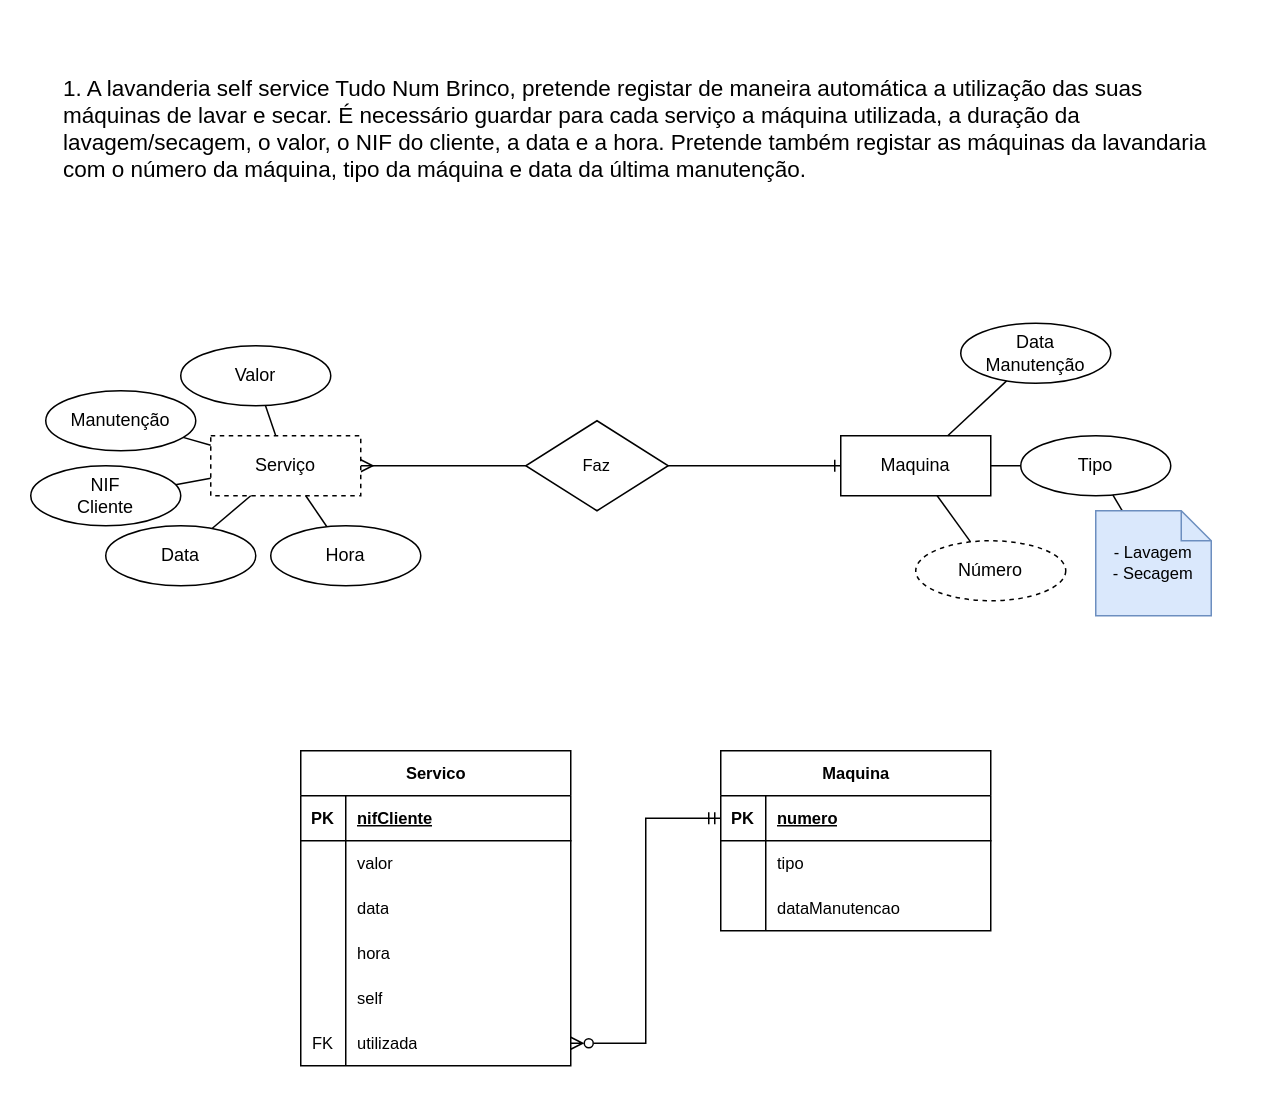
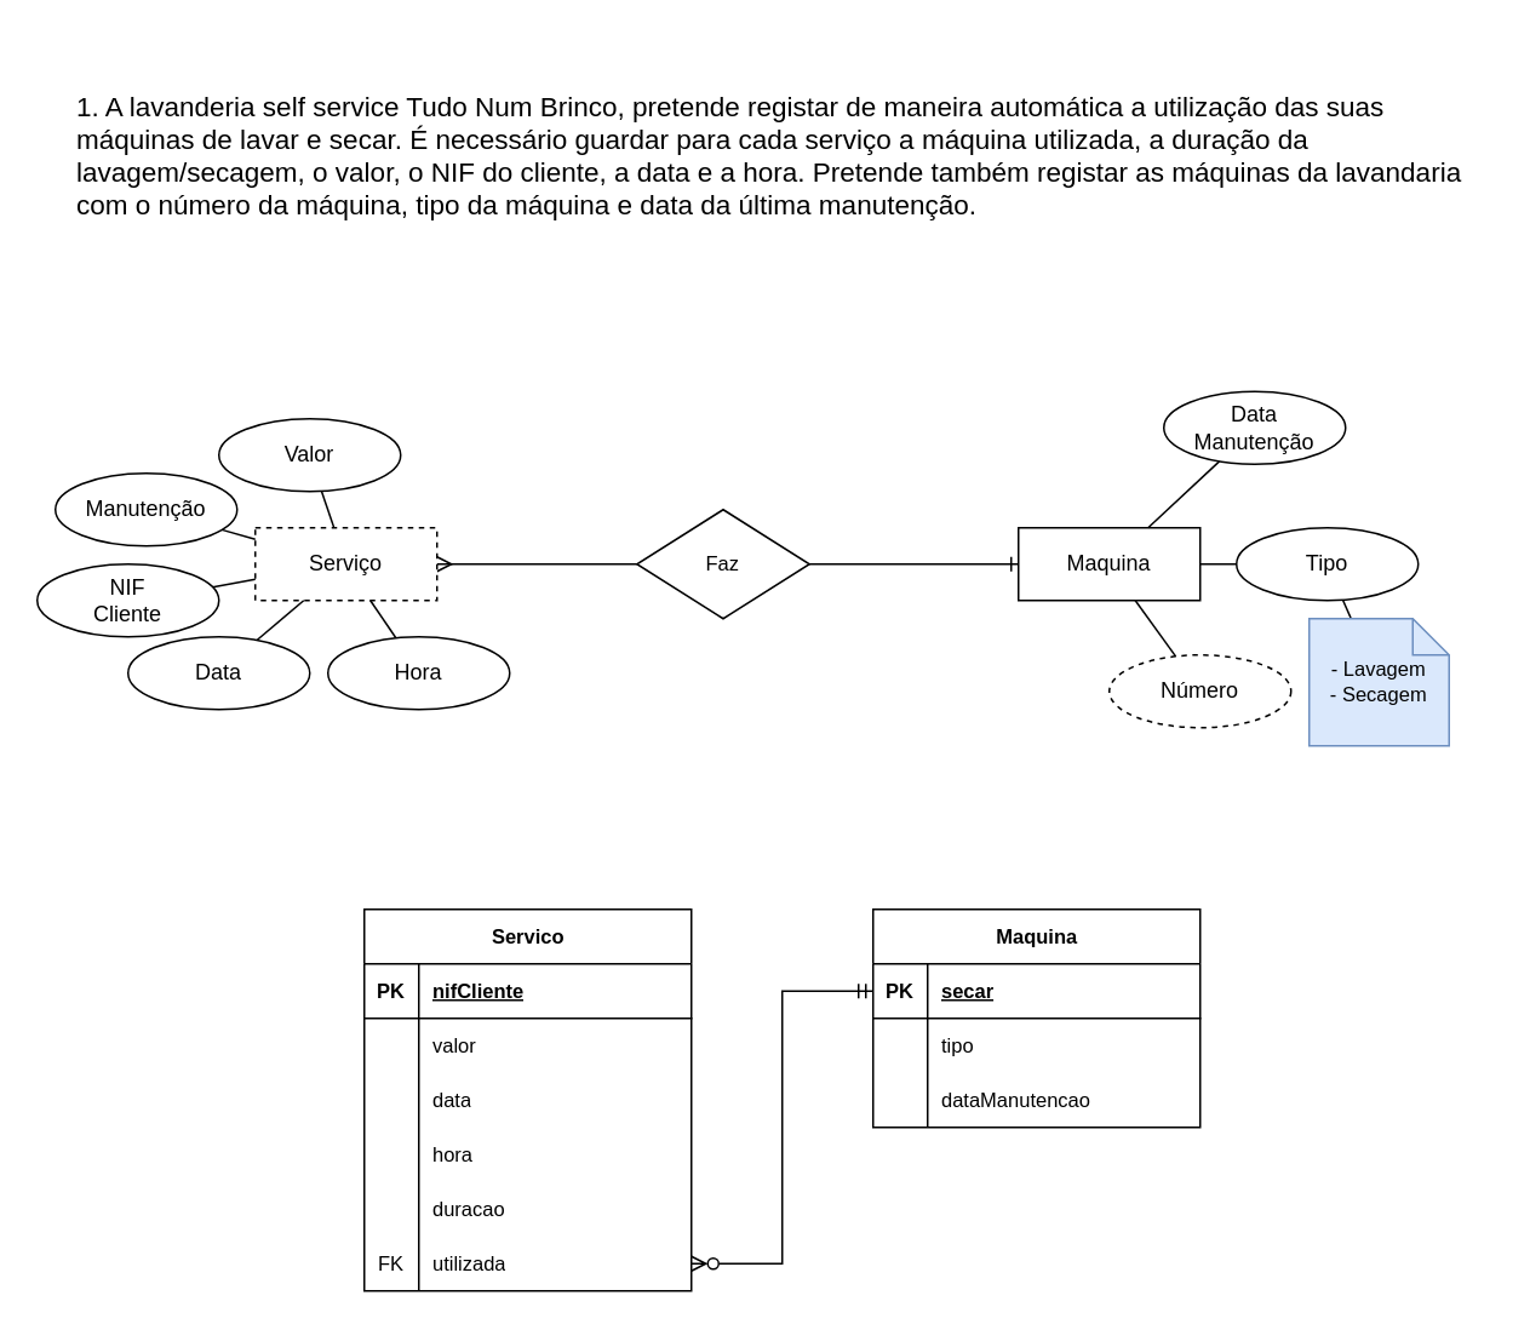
  <mxCell id="0" />
  <mxCell id="1" parent="0" />
  <mxCell id="2" value="&lt;div&gt;&lt;font&gt;1. A lavanderia self service Tudo Num Brinco, pretende registar de maneira automática a utilização das suas&amp;nbsp;&lt;/font&gt;&lt;/div&gt;&lt;div&gt;&lt;font&gt;máquinas de lavar e secar. É necessário guardar para cada serviço a máquina utilizada, a duração da&amp;nbsp;&lt;/font&gt;&lt;/div&gt;&lt;div&gt;&lt;font&gt;lavagem/secagem, o valor, o NIF do cliente, a data e a hora. Pretende também registar as máquinas da lavandaria&amp;nbsp;&lt;/font&gt;&lt;/div&gt;&lt;div&gt;&lt;font&gt;com o número da máquina, tipo da máquina e data da última manutenção.&lt;/font&gt;&lt;/div&gt;" style="text;html=1;align=left;verticalAlign=middle;whiteSpace=wrap;rounded=0;fontSize=15;" vertex="1" parent="1"><mxGeometry x="40" y="20" width="780" height="130" as="geometry" /></mxCell>
  <mxCell id="3" style="edgeStyle=none;shape=connector;rounded=0;orthogonalLoop=1;jettySize=auto;html=1;strokeColor=default;align=center;verticalAlign=middle;fontFamily=Helvetica;fontSize=11;fontColor=default;labelBackgroundColor=default;endArrow=none;endFill=0;startArrow=ERmany;startFill=0;" edge="1" parent="1" source="4" target="25"><mxGeometry relative="1" as="geometry" /></mxCell>
  <mxCell id="4" value="Serviço" style="whiteSpace=wrap;html=1;align=center;dashed=1;" vertex="1" parent="1"><mxGeometry x="140" y="290" width="100" height="40" as="geometry" /></mxCell>
  <mxCell id="5" value="Maquina" style="whiteSpace=wrap;html=1;align=center;" vertex="1" parent="1"><mxGeometry x="560" y="290" width="100" height="40" as="geometry" /></mxCell>
  <mxCell id="6" style="rounded=0;orthogonalLoop=1;jettySize=auto;html=1;endArrow=none;endFill=0;" edge="1" parent="1" source="7" target="5"><mxGeometry relative="1" as="geometry" /></mxCell>
  <mxCell id="7" value="Número" style="ellipse;whiteSpace=wrap;html=1;align=center;dashed=1;" vertex="1" parent="1"><mxGeometry x="610" y="360" width="100" height="40" as="geometry" /></mxCell>
  <mxCell id="8" style="edgeStyle=none;shape=connector;rounded=0;orthogonalLoop=1;jettySize=auto;html=1;strokeColor=default;align=center;verticalAlign=middle;fontFamily=Helvetica;fontSize=11;fontColor=default;labelBackgroundColor=default;endArrow=none;endFill=0;" edge="1" parent="1" source="9" target="5"><mxGeometry relative="1" as="geometry" /></mxCell>
  <mxCell id="9" value="Tipo" style="ellipse;whiteSpace=wrap;html=1;align=center;" vertex="1" parent="1"><mxGeometry x="680" y="290" width="100" height="40" as="geometry" /></mxCell>
  <mxCell id="10" style="edgeStyle=none;shape=connector;rounded=0;orthogonalLoop=1;jettySize=auto;html=1;strokeColor=default;align=center;verticalAlign=middle;fontFamily=Helvetica;fontSize=11;fontColor=default;labelBackgroundColor=default;endArrow=none;endFill=0;" edge="1" parent="1" source="11" target="5"><mxGeometry relative="1" as="geometry" /></mxCell>
  <mxCell id="11" value="Data&lt;div&gt;Manutenção&lt;/div&gt;" style="ellipse;whiteSpace=wrap;html=1;align=center;" vertex="1" parent="1"><mxGeometry x="640" y="215" width="100" height="40" as="geometry" /></mxCell>
  <mxCell id="12" style="edgeStyle=none;shape=connector;rounded=0;orthogonalLoop=1;jettySize=auto;html=1;strokeColor=default;align=center;verticalAlign=middle;fontFamily=Helvetica;fontSize=11;fontColor=default;labelBackgroundColor=default;endArrow=none;endFill=0;" edge="1" parent="1" source="13" target="4"><mxGeometry relative="1" as="geometry" /></mxCell>
  <mxCell id="13" value="Valor" style="ellipse;whiteSpace=wrap;html=1;align=center;" vertex="1" parent="1"><mxGeometry x="120" y="230" width="100" height="40" as="geometry" /></mxCell>
  <mxCell id="14" style="edgeStyle=none;shape=connector;rounded=0;orthogonalLoop=1;jettySize=auto;html=1;strokeColor=default;align=center;verticalAlign=middle;fontFamily=Helvetica;fontSize=11;fontColor=default;labelBackgroundColor=default;endArrow=none;endFill=0;" edge="1" parent="1" source="15" target="4"><mxGeometry relative="1" as="geometry" /></mxCell>
  <mxCell id="15" value="Manutenção" style="ellipse;whiteSpace=wrap;html=1;align=center;" vertex="1" parent="1"><mxGeometry x="30" y="260" width="100" height="40" as="geometry" /></mxCell>
  <mxCell id="16" style="edgeStyle=none;shape=connector;rounded=0;orthogonalLoop=1;jettySize=auto;html=1;strokeColor=default;align=center;verticalAlign=middle;fontFamily=Helvetica;fontSize=11;fontColor=default;labelBackgroundColor=default;endArrow=none;endFill=0;" edge="1" parent="1" source="17" target="4"><mxGeometry relative="1" as="geometry" /></mxCell>
  <mxCell id="17" value="NIF&lt;div&gt;Cliente&lt;/div&gt;" style="ellipse;whiteSpace=wrap;html=1;align=center;" vertex="1" parent="1"><mxGeometry x="20" y="310" width="100" height="40" as="geometry" /></mxCell>
  <mxCell id="18" style="edgeStyle=none;shape=connector;rounded=0;orthogonalLoop=1;jettySize=auto;html=1;strokeColor=default;align=center;verticalAlign=middle;fontFamily=Helvetica;fontSize=11;fontColor=default;labelBackgroundColor=default;endArrow=none;endFill=0;" edge="1" parent="1" source="19" target="4"><mxGeometry relative="1" as="geometry" /></mxCell>
  <mxCell id="19" value="Data" style="ellipse;whiteSpace=wrap;html=1;align=center;" vertex="1" parent="1"><mxGeometry x="70" y="350" width="100" height="40" as="geometry" /></mxCell>
  <mxCell id="20" style="edgeStyle=none;shape=connector;rounded=0;orthogonalLoop=1;jettySize=auto;html=1;strokeColor=default;align=center;verticalAlign=middle;fontFamily=Helvetica;fontSize=11;fontColor=default;labelBackgroundColor=default;endArrow=none;endFill=0;" edge="1" parent="1" source="21" target="4"><mxGeometry relative="1" as="geometry" /></mxCell>
  <mxCell id="21" value="Hora" style="ellipse;whiteSpace=wrap;html=1;align=center;" vertex="1" parent="1"><mxGeometry x="180" y="350" width="100" height="40" as="geometry" /></mxCell>
  <mxCell id="22" style="edgeStyle=none;shape=connector;rounded=0;orthogonalLoop=1;jettySize=auto;html=1;strokeColor=default;align=center;verticalAlign=middle;fontFamily=Helvetica;fontSize=11;fontColor=default;labelBackgroundColor=default;endArrow=none;endFill=0;" edge="1" parent="1" source="23" target="9"><mxGeometry relative="1" as="geometry" /></mxCell>
- <mxCell id="23" value="&lt;span&gt;- Lavagem&lt;/span&gt;&lt;div&gt;&lt;span&gt;- Secagem&lt;/span&gt;&lt;/div&gt;" style="shape=note;size=20;whiteSpace=wrap;html=1;fontFamily=Helvetica;fontSize=11;labelBackgroundColor=none;fillColor=#dae8fc;strokeColor=#6c8ebf;" vertex="1" parent="1"><mxGeometry x="730" y="340" width="77" height="70" as="geometry" /></mxCell>
+ <mxCell id="23" value="&lt;span&gt;- Lavagem&lt;/span&gt;&lt;div&gt;&lt;span&gt;- Secagem&lt;/span&gt;&lt;/div&gt;" style="shape=note;size=20;whiteSpace=wrap;html=1;fontFamily=Helvetica;fontSize=11;labelBackgroundColor=none;fillColor=#dae8fc;strokeColor=#6c8ebf;" vertex="1" parent="1"><mxGeometry x="720" y="340" width="77" height="70" as="geometry" /></mxCell>
  <mxCell id="24" style="edgeStyle=none;shape=connector;rounded=0;orthogonalLoop=1;jettySize=auto;html=1;strokeColor=default;align=center;verticalAlign=middle;fontFamily=Helvetica;fontSize=11;fontColor=default;labelBackgroundColor=default;endArrow=ERone;endFill=0;" edge="1" parent="1" source="25" target="5"><mxGeometry relative="1" as="geometry" /></mxCell>
  <mxCell id="25" value="Faz" style="shape=rhombus;perimeter=rhombusPerimeter;whiteSpace=wrap;html=1;align=center;fontFamily=Helvetica;fontSize=11;fontColor=default;labelBackgroundColor=default;" vertex="1" parent="1"><mxGeometry x="350" y="280" width="95" height="60" as="geometry" /></mxCell>
  <mxCell id="26" value="Servico" style="shape=table;startSize=30;container=1;collapsible=1;childLayout=tableLayout;fixedRows=1;rowLines=0;fontStyle=1;align=center;resizeLast=1;html=1;fontFamily=Helvetica;fontSize=11;fontColor=default;labelBackgroundColor=default;" vertex="1" parent="1"><mxGeometry x="200" y="500" width="180" height="210" as="geometry" /></mxCell>
  <mxCell id="27" value="" style="shape=tableRow;horizontal=0;startSize=0;swimlaneHead=0;swimlaneBody=0;fillColor=none;collapsible=0;dropTarget=0;points=[[0,0.5],[1,0.5]];portConstraint=eastwest;top=0;left=0;right=0;bottom=1;fontFamily=Helvetica;fontSize=11;fontColor=default;labelBackgroundColor=default;" vertex="1" parent="26"><mxGeometry y="30" width="180" height="30" as="geometry" /></mxCell>
  <mxCell id="28" value="PK" style="shape=partialRectangle;connectable=0;fillColor=none;top=0;left=0;bottom=0;right=0;fontStyle=1;overflow=hidden;whiteSpace=wrap;html=1;fontFamily=Helvetica;fontSize=11;fontColor=default;labelBackgroundColor=default;" vertex="1" parent="27"><mxGeometry width="30" height="30" as="geometry"><mxRectangle width="30" height="30" as="alternateBounds" /></mxGeometry></mxCell>
  <mxCell id="29" value="nifCliente" style="shape=partialRectangle;connectable=0;fillColor=none;top=0;left=0;bottom=0;right=0;align=left;spacingLeft=6;fontStyle=5;overflow=hidden;whiteSpace=wrap;html=1;fontFamily=Helvetica;fontSize=11;fontColor=default;labelBackgroundColor=default;" vertex="1" parent="27"><mxGeometry x="30" width="150" height="30" as="geometry"><mxRectangle width="150" height="30" as="alternateBounds" /></mxGeometry></mxCell>
  <mxCell id="30" value="" style="shape=tableRow;horizontal=0;startSize=0;swimlaneHead=0;swimlaneBody=0;fillColor=none;collapsible=0;dropTarget=0;points=[[0,0.5],[1,0.5]];portConstraint=eastwest;top=0;left=0;right=0;bottom=0;fontFamily=Helvetica;fontSize=11;fontColor=default;labelBackgroundColor=default;" vertex="1" parent="26"><mxGeometry y="60" width="180" height="30" as="geometry" /></mxCell>
  <mxCell id="31" value="" style="shape=partialRectangle;connectable=0;fillColor=none;top=0;left=0;bottom=0;right=0;editable=1;overflow=hidden;whiteSpace=wrap;html=1;fontFamily=Helvetica;fontSize=11;fontColor=default;labelBackgroundColor=default;" vertex="1" parent="30"><mxGeometry width="30" height="30" as="geometry"><mxRectangle width="30" height="30" as="alternateBounds" /></mxGeometry></mxCell>
  <mxCell id="32" value="valor" style="shape=partialRectangle;connectable=0;fillColor=none;top=0;left=0;bottom=0;right=0;align=left;spacingLeft=6;overflow=hidden;whiteSpace=wrap;html=1;fontFamily=Helvetica;fontSize=11;fontColor=default;labelBackgroundColor=default;" vertex="1" parent="30"><mxGeometry x="30" width="150" height="30" as="geometry"><mxRectangle width="150" height="30" as="alternateBounds" /></mxGeometry></mxCell>
  <mxCell id="33" value="" style="shape=tableRow;horizontal=0;startSize=0;swimlaneHead=0;swimlaneBody=0;fillColor=none;collapsible=0;dropTarget=0;points=[[0,0.5],[1,0.5]];portConstraint=eastwest;top=0;left=0;right=0;bottom=0;fontFamily=Helvetica;fontSize=11;fontColor=default;labelBackgroundColor=default;" vertex="1" parent="26"><mxGeometry y="90" width="180" height="30" as="geometry" /></mxCell>
  <mxCell id="34" value="" style="shape=partialRectangle;connectable=0;fillColor=none;top=0;left=0;bottom=0;right=0;editable=1;overflow=hidden;whiteSpace=wrap;html=1;fontFamily=Helvetica;fontSize=11;fontColor=default;labelBackgroundColor=default;" vertex="1" parent="33"><mxGeometry width="30" height="30" as="geometry"><mxRectangle width="30" height="30" as="alternateBounds" /></mxGeometry></mxCell>
  <mxCell id="35" value="data" style="shape=partialRectangle;connectable=0;fillColor=none;top=0;left=0;bottom=0;right=0;align=left;spacingLeft=6;overflow=hidden;whiteSpace=wrap;html=1;fontFamily=Helvetica;fontSize=11;fontColor=default;labelBackgroundColor=default;" vertex="1" parent="33"><mxGeometry x="30" width="150" height="30" as="geometry"><mxRectangle width="150" height="30" as="alternateBounds" /></mxGeometry></mxCell>
  <mxCell id="36" value="" style="shape=tableRow;horizontal=0;startSize=0;swimlaneHead=0;swimlaneBody=0;fillColor=none;collapsible=0;dropTarget=0;points=[[0,0.5],[1,0.5]];portConstraint=eastwest;top=0;left=0;right=0;bottom=0;fontFamily=Helvetica;fontSize=11;fontColor=default;labelBackgroundColor=default;" vertex="1" parent="26"><mxGeometry y="120" width="180" height="30" as="geometry" /></mxCell>
  <mxCell id="37" value="" style="shape=partialRectangle;connectable=0;fillColor=none;top=0;left=0;bottom=0;right=0;editable=1;overflow=hidden;whiteSpace=wrap;html=1;fontFamily=Helvetica;fontSize=11;fontColor=default;labelBackgroundColor=default;" vertex="1" parent="36"><mxGeometry width="30" height="30" as="geometry"><mxRectangle width="30" height="30" as="alternateBounds" /></mxGeometry></mxCell>
  <mxCell id="38" value="hora" style="shape=partialRectangle;connectable=0;fillColor=none;top=0;left=0;bottom=0;right=0;align=left;spacingLeft=6;overflow=hidden;whiteSpace=wrap;html=1;fontFamily=Helvetica;fontSize=11;fontColor=default;labelBackgroundColor=default;" vertex="1" parent="36"><mxGeometry x="30" width="150" height="30" as="geometry"><mxRectangle width="150" height="30" as="alternateBounds" /></mxGeometry></mxCell>
  <mxCell id="39" value="" style="shape=tableRow;horizontal=0;startSize=0;swimlaneHead=0;swimlaneBody=0;fillColor=none;collapsible=0;dropTarget=0;points=[[0,0.5],[1,0.5]];portConstraint=eastwest;top=0;left=0;right=0;bottom=0;fontFamily=Helvetica;fontSize=11;fontColor=default;labelBackgroundColor=default;" vertex="1" parent="26"><mxGeometry y="150" width="180" height="30" as="geometry" /></mxCell>
  <mxCell id="40" value="" style="shape=partialRectangle;connectable=0;fillColor=none;top=0;left=0;bottom=0;right=0;editable=1;overflow=hidden;whiteSpace=wrap;html=1;fontFamily=Helvetica;fontSize=11;fontColor=default;labelBackgroundColor=default;" vertex="1" parent="39"><mxGeometry width="30" height="30" as="geometry"><mxRectangle width="30" height="30" as="alternateBounds" /></mxGeometry></mxCell>
- <mxCell id="41" value="self" style="shape=partialRectangle;connectable=0;fillColor=none;top=0;left=0;bottom=0;right=0;align=left;spacingLeft=6;overflow=hidden;whiteSpace=wrap;html=1;fontFamily=Helvetica;fontSize=11;fontColor=default;labelBackgroundColor=default;" vertex="1" parent="39"><mxGeometry x="30" width="150" height="30" as="geometry"><mxRectangle width="150" height="30" as="alternateBounds" /></mxGeometry></mxCell>
+ <mxCell id="41" value="duracao" style="shape=partialRectangle;connectable=0;fillColor=none;top=0;left=0;bottom=0;right=0;align=left;spacingLeft=6;overflow=hidden;whiteSpace=wrap;html=1;fontFamily=Helvetica;fontSize=11;fontColor=default;labelBackgroundColor=default;" vertex="1" parent="39"><mxGeometry x="30" width="150" height="30" as="geometry"><mxRectangle width="150" height="30" as="alternateBounds" /></mxGeometry></mxCell>
  <mxCell id="42" value="" style="shape=tableRow;horizontal=0;startSize=0;swimlaneHead=0;swimlaneBody=0;fillColor=none;collapsible=0;dropTarget=0;points=[[0,0.5],[1,0.5]];portConstraint=eastwest;top=0;left=0;right=0;bottom=0;fontFamily=Helvetica;fontSize=11;fontColor=default;labelBackgroundColor=default;" vertex="1" parent="26"><mxGeometry y="180" width="180" height="30" as="geometry" /></mxCell>
  <mxCell id="43" value="FK" style="shape=partialRectangle;connectable=0;fillColor=none;top=0;left=0;bottom=0;right=0;editable=1;overflow=hidden;whiteSpace=wrap;html=1;fontFamily=Helvetica;fontSize=11;fontColor=default;labelBackgroundColor=default;" vertex="1" parent="42"><mxGeometry width="30" height="30" as="geometry"><mxRectangle width="30" height="30" as="alternateBounds" /></mxGeometry></mxCell>
  <mxCell id="44" value="utilizada" style="shape=partialRectangle;connectable=0;fillColor=none;top=0;left=0;bottom=0;right=0;align=left;spacingLeft=6;overflow=hidden;whiteSpace=wrap;html=1;fontFamily=Helvetica;fontSize=11;fontColor=default;labelBackgroundColor=default;" vertex="1" parent="42"><mxGeometry x="30" width="150" height="30" as="geometry"><mxRectangle width="150" height="30" as="alternateBounds" /></mxGeometry></mxCell>
  <mxCell id="45" value="Maquina" style="shape=table;startSize=30;container=1;collapsible=1;childLayout=tableLayout;fixedRows=1;rowLines=0;fontStyle=1;align=center;resizeLast=1;html=1;fontFamily=Helvetica;fontSize=11;fontColor=default;labelBackgroundColor=default;" vertex="1" parent="1"><mxGeometry x="480" y="500" width="180" height="120" as="geometry" /></mxCell>
  <mxCell id="46" value="" style="shape=tableRow;horizontal=0;startSize=0;swimlaneHead=0;swimlaneBody=0;fillColor=none;collapsible=0;dropTarget=0;points=[[0,0.5],[1,0.5]];portConstraint=eastwest;top=0;left=0;right=0;bottom=1;fontFamily=Helvetica;fontSize=11;fontColor=default;labelBackgroundColor=default;" vertex="1" parent="45"><mxGeometry y="30" width="180" height="30" as="geometry" /></mxCell>
  <mxCell id="47" value="PK" style="shape=partialRectangle;connectable=0;fillColor=none;top=0;left=0;bottom=0;right=0;fontStyle=1;overflow=hidden;whiteSpace=wrap;html=1;fontFamily=Helvetica;fontSize=11;fontColor=default;labelBackgroundColor=default;" vertex="1" parent="46"><mxGeometry width="30" height="30" as="geometry"><mxRectangle width="30" height="30" as="alternateBounds" /></mxGeometry></mxCell>
- <mxCell id="48" value="numero" style="shape=partialRectangle;connectable=0;fillColor=none;top=0;left=0;bottom=0;right=0;align=left;spacingLeft=6;fontStyle=5;overflow=hidden;whiteSpace=wrap;html=1;fontFamily=Helvetica;fontSize=11;fontColor=default;labelBackgroundColor=default;" vertex="1" parent="46"><mxGeometry x="30" width="150" height="30" as="geometry"><mxRectangle width="150" height="30" as="alternateBounds" /></mxGeometry></mxCell>
+ <mxCell id="48" value="secar" style="shape=partialRectangle;connectable=0;fillColor=none;top=0;left=0;bottom=0;right=0;align=left;spacingLeft=6;fontStyle=5;overflow=hidden;whiteSpace=wrap;html=1;fontFamily=Helvetica;fontSize=11;fontColor=default;labelBackgroundColor=default;" vertex="1" parent="46"><mxGeometry x="30" width="150" height="30" as="geometry"><mxRectangle width="150" height="30" as="alternateBounds" /></mxGeometry></mxCell>
  <mxCell id="49" value="" style="shape=tableRow;horizontal=0;startSize=0;swimlaneHead=0;swimlaneBody=0;fillColor=none;collapsible=0;dropTarget=0;points=[[0,0.5],[1,0.5]];portConstraint=eastwest;top=0;left=0;right=0;bottom=0;fontFamily=Helvetica;fontSize=11;fontColor=default;labelBackgroundColor=default;" vertex="1" parent="45"><mxGeometry y="60" width="180" height="30" as="geometry" /></mxCell>
  <mxCell id="50" value="" style="shape=partialRectangle;connectable=0;fillColor=none;top=0;left=0;bottom=0;right=0;editable=1;overflow=hidden;whiteSpace=wrap;html=1;fontFamily=Helvetica;fontSize=11;fontColor=default;labelBackgroundColor=default;" vertex="1" parent="49"><mxGeometry width="30" height="30" as="geometry"><mxRectangle width="30" height="30" as="alternateBounds" /></mxGeometry></mxCell>
  <mxCell id="51" value="tipo" style="shape=partialRectangle;connectable=0;fillColor=none;top=0;left=0;bottom=0;right=0;align=left;spacingLeft=6;overflow=hidden;whiteSpace=wrap;html=1;fontFamily=Helvetica;fontSize=11;fontColor=default;labelBackgroundColor=default;" vertex="1" parent="49"><mxGeometry x="30" width="150" height="30" as="geometry"><mxRectangle width="150" height="30" as="alternateBounds" /></mxGeometry></mxCell>
  <mxCell id="52" value="" style="shape=tableRow;horizontal=0;startSize=0;swimlaneHead=0;swimlaneBody=0;fillColor=none;collapsible=0;dropTarget=0;points=[[0,0.5],[1,0.5]];portConstraint=eastwest;top=0;left=0;right=0;bottom=0;fontFamily=Helvetica;fontSize=11;fontColor=default;labelBackgroundColor=default;" vertex="1" parent="45"><mxGeometry y="90" width="180" height="30" as="geometry" /></mxCell>
  <mxCell id="53" value="" style="shape=partialRectangle;connectable=0;fillColor=none;top=0;left=0;bottom=0;right=0;editable=1;overflow=hidden;whiteSpace=wrap;html=1;fontFamily=Helvetica;fontSize=11;fontColor=default;labelBackgroundColor=default;" vertex="1" parent="52"><mxGeometry width="30" height="30" as="geometry"><mxRectangle width="30" height="30" as="alternateBounds" /></mxGeometry></mxCell>
  <mxCell id="54" value="dataManutencao" style="shape=partialRectangle;connectable=0;fillColor=none;top=0;left=0;bottom=0;right=0;align=left;spacingLeft=6;overflow=hidden;whiteSpace=wrap;html=1;fontFamily=Helvetica;fontSize=11;fontColor=default;labelBackgroundColor=default;" vertex="1" parent="52"><mxGeometry x="30" width="150" height="30" as="geometry"><mxRectangle width="150" height="30" as="alternateBounds" /></mxGeometry></mxCell>
  <mxCell id="55" style="edgeStyle=orthogonalEdgeStyle;shape=connector;rounded=0;orthogonalLoop=1;jettySize=auto;html=1;entryX=0;entryY=0.5;entryDx=0;entryDy=0;strokeColor=default;align=center;verticalAlign=middle;fontFamily=Helvetica;fontSize=11;fontColor=default;labelBackgroundColor=default;endArrow=ERmandOne;endFill=0;startArrow=ERzeroToMany;startFill=0;" edge="1" parent="1" source="42" target="46"><mxGeometry relative="1" as="geometry" /></mxCell>
